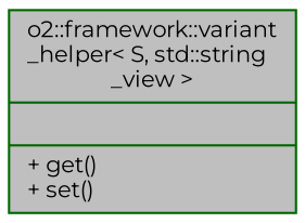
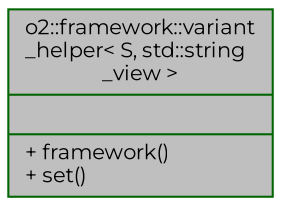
  digraph {
    fontname=Montserrat
-   n1 [color=darkgreen fillcolor=grey75 fontcolor=black fontname=Montserrat fontsize=10 height=0.2 label="{o2::framework::variant\l_helper\< S, std::string\l_view \>\n||+ get()\l+ set()\l}" shape=record style=filled width=0.4]
+   n1 [color=darkgreen fillcolor=grey75 fontcolor=black fontname=Montserrat fontsize=10 height=0.2 label="{o2::framework::variant\l_helper\< S, std::string\l_view \>\n||+ framework()\l+ set()\l}" shape=record style=filled width=0.4]
  }
